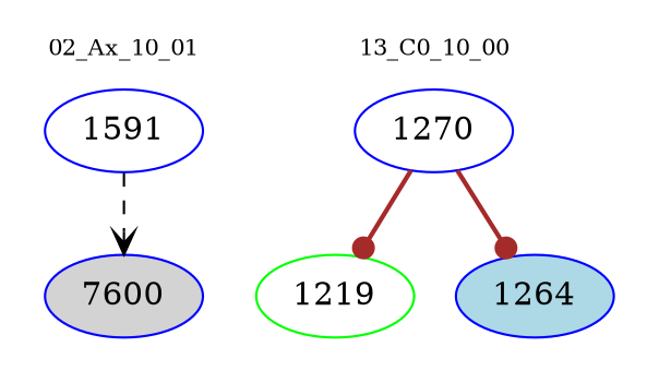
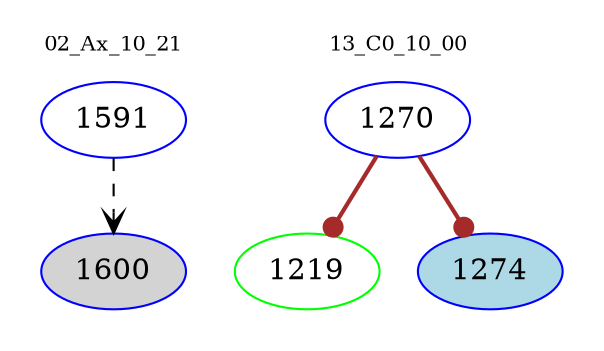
  digraph {
    node [color=blue fillcolor=white style=filled]
    edge [arrowhead=dot color=brown style=bold]
    n1 [label=1591]
-   n2 [fillcolor=lightgrey label=7600]
+   n2 [fillcolor=lightgrey label=1600]
    n3 [label=1270]
    n4 [color=green label=1219]
-   n5 [fillcolor=lightblue label=1264]
+   n5 [fillcolor=lightblue label=1274]
    subgraph cluster_1 {
      color=white
      fontsize=10
-     label="02_Ax_10_01"
+     label="02_Ax_10_21"
      n1
      n2
    }
    subgraph cluster_2 {
      color=white
      fontsize=10
      label="13_C0_10_00"
      n3
      n4
      n5
    }
    n1 -> n2 [arrowhead=vee color=black style=dashed]
    n3 -> n4
    n3 -> n5
  }
